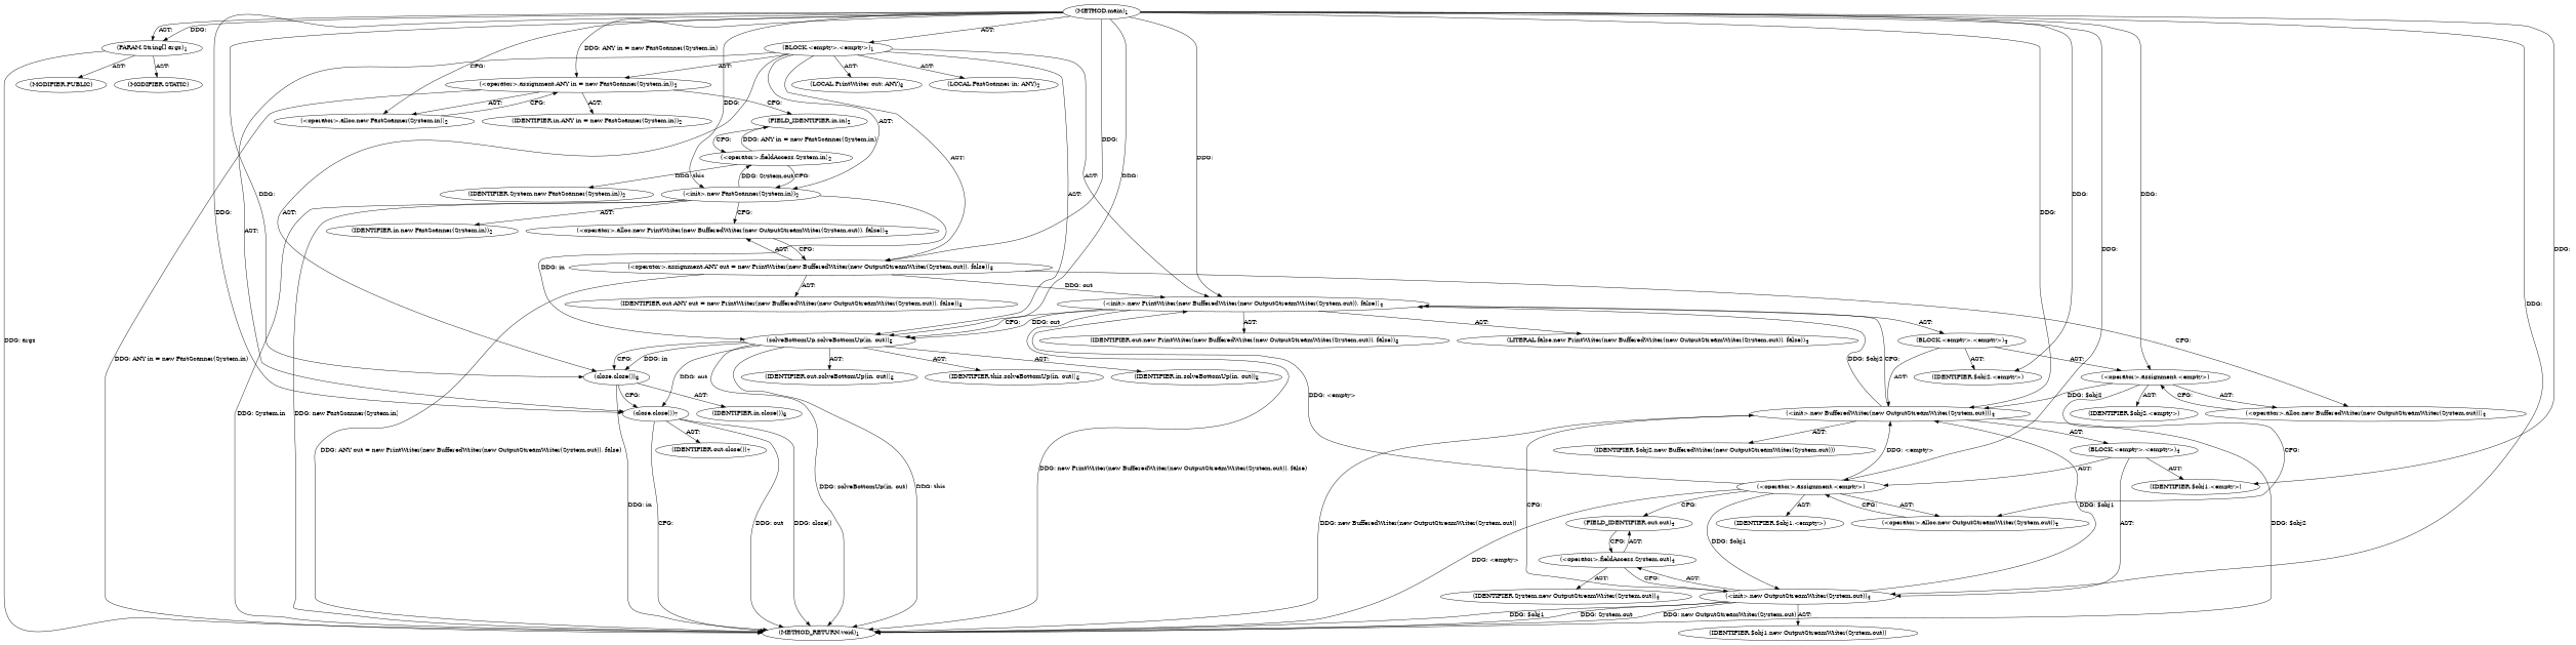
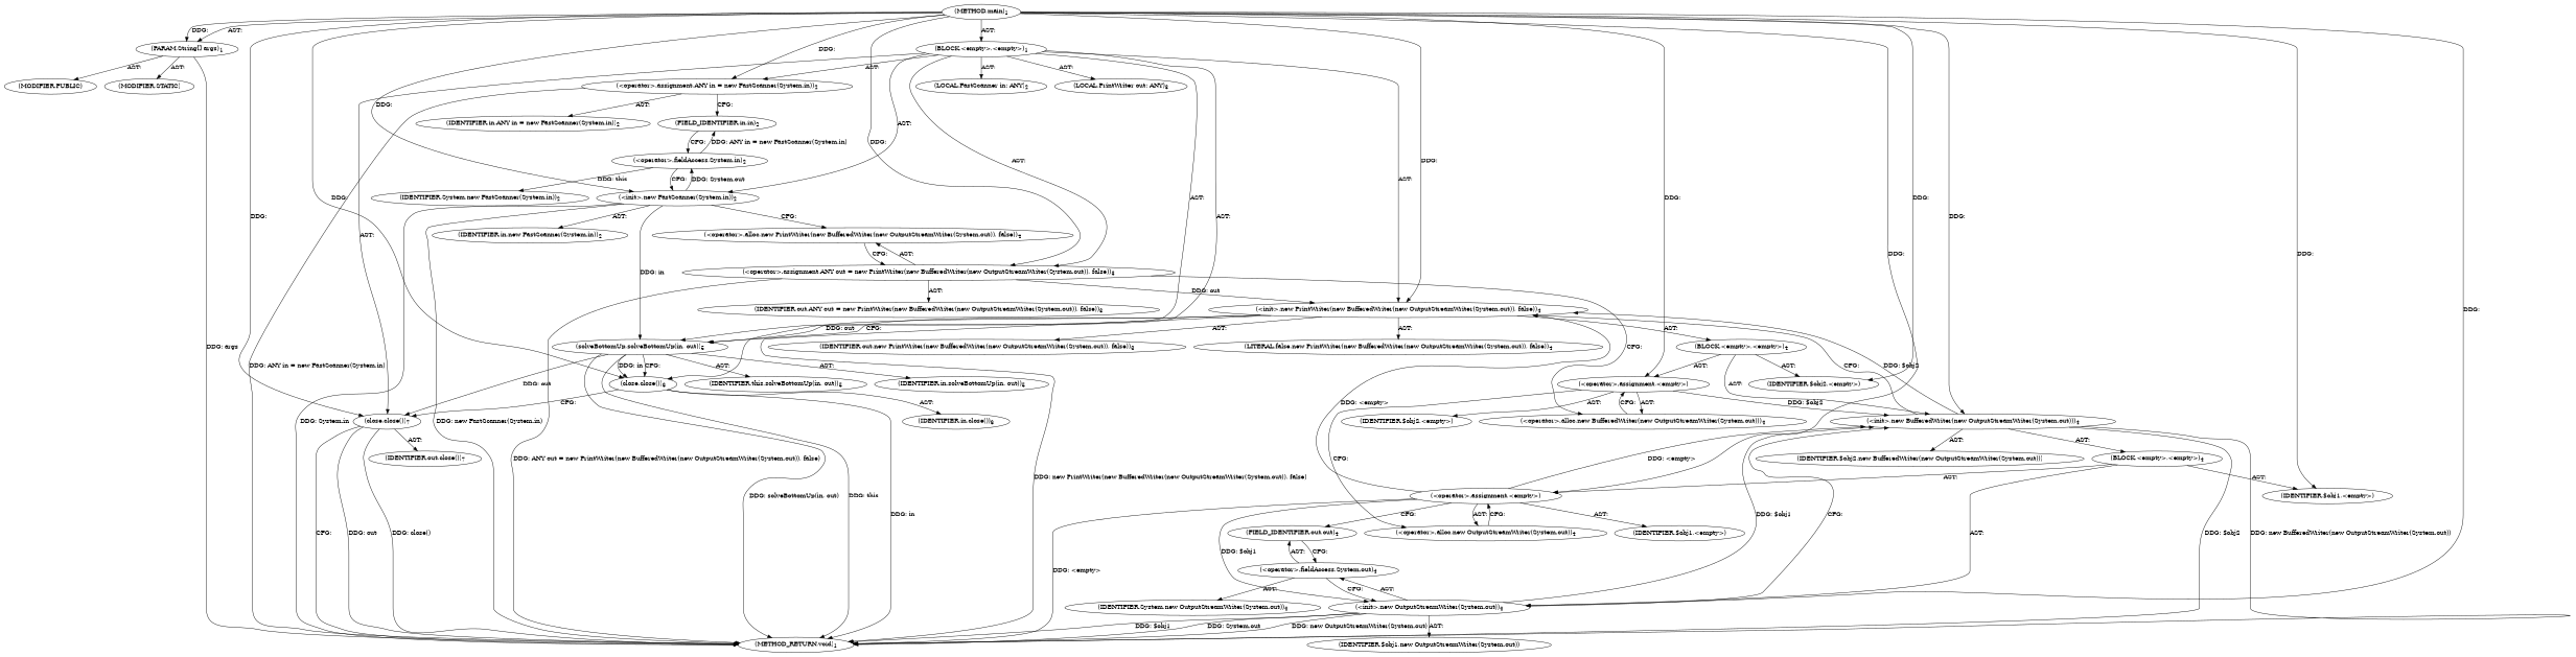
  digraph {
    fontname="DejaVu Serif"
    node [fontname="DejaVu Serif"]
    edge [fontname="DejaVu Serif"]
    n1 [label=<(METHOD,main)<SUB>1</SUB>>]
    n2 [label=<(PARAM,String[] args)<SUB>1</SUB>>]
    n3 [label=<(BLOCK,&lt;empty&gt;,&lt;empty&gt;)<SUB>1</SUB>>]
    n4 [label=<(&lt;operator&gt;.assignment,ANY in = new FastScanner(System.in))<SUB>2</SUB>>]
-   n5 [label=<(&lt;operator&gt;.alloc,new FastScanner(System.in))<SUB>2</SUB>>]
    n6 [label=<(&lt;init&gt;,new FastScanner(System.in))<SUB>2</SUB>>]
    n7 [label=<(&lt;operator&gt;.assignment,ANY out = new PrintWriter(new BufferedWriter(new OutputStreamWriter(System.out)), false))<SUB>3</SUB>>]
    n8 [label=<(&lt;init&gt;,new PrintWriter(new BufferedWriter(new OutputStreamWriter(System.out)), false))<SUB>4</SUB>>]
    n9 [label=<(&lt;operator&gt;.assignment,&lt;empty&gt;)>]
    n10 [label=<(&lt;init&gt;,new BufferedWriter(new OutputStreamWriter(System.out)))<SUB>4</SUB>>]
    n11 [label=<(&lt;operator&gt;.assignment,&lt;empty&gt;)>]
    n12 [label=<(&lt;init&gt;,new OutputStreamWriter(System.out))<SUB>4</SUB>>]
    n13 [label=<(IDENTIFIER,$obj1,&lt;empty&gt;)>]
    n14 [label=<(IDENTIFIER,$obj2,&lt;empty&gt;)>]
    n15 [label=<(solveBottomUp,solveBottomUp(in, out))<SUB>5</SUB>>]
    n16 [label=<(close,close())<SUB>6</SUB>>]
    n17 [label=<(close,close())<SUB>7</SUB>>]
    n18 [label=<(MODIFIER,PUBLIC)>]
    n19 [label=<(MODIFIER,STATIC)>]
    n20 [label=<(METHOD_RETURN,void)<SUB>1</SUB>>]
    n21 [label=<(LOCAL,FastScanner in: ANY)<SUB>2</SUB>>]
    n22 [label=<(LOCAL,PrintWriter out: ANY)<SUB>3</SUB>>]
    n23 [label=<(IDENTIFIER,in,ANY in = new FastScanner(System.in))<SUB>2</SUB>>]
    n24 [label=<(FIELD_IDENTIFIER,in,in)<SUB>2</SUB>>]
    n25 [label=<(IDENTIFIER,in,new FastScanner(System.in))<SUB>2</SUB>>]
    n26 [label=<(&lt;operator&gt;.fieldAccess,System.in)<SUB>2</SUB>>]
    n27 [label=<(&lt;operator&gt;.alloc,new PrintWriter(new BufferedWriter(new OutputStreamWriter(System.out)), false))<SUB>4</SUB>>]
    n28 [label=<(IDENTIFIER,out,ANY out = new PrintWriter(new BufferedWriter(new OutputStreamWriter(System.out)), false))<SUB>3</SUB>>]
    n29 [label=<(&lt;operator&gt;.alloc,new BufferedWriter(new OutputStreamWriter(System.out)))<SUB>4</SUB>>]
    n30 [label=<(IDENTIFIER,out,new PrintWriter(new BufferedWriter(new OutputStreamWriter(System.out)), false))<SUB>3</SUB>>]
    n31 [label=<(BLOCK,&lt;empty&gt;,&lt;empty&gt;)<SUB>4</SUB>>]
    n32 [label=<(LITERAL,false,new PrintWriter(new BufferedWriter(new OutputStreamWriter(System.out)), false))<SUB>4</SUB>>]
    n33 [label=<(IDENTIFIER,$obj2,&lt;empty&gt;)>]
    n34 [label=<(&lt;operator&gt;.alloc,new OutputStreamWriter(System.out))<SUB>4</SUB>>]
    n35 [label=<(IDENTIFIER,$obj2,new BufferedWriter(new OutputStreamWriter(System.out)))>]
    n36 [label=<(BLOCK,&lt;empty&gt;,&lt;empty&gt;)<SUB>4</SUB>>]
    n37 [label=<(IDENTIFIER,$obj1,&lt;empty&gt;)>]
    n38 [label=<(FIELD_IDENTIFIER,out,out)<SUB>4</SUB>>]
    n39 [label=<(IDENTIFIER,$obj1,new OutputStreamWriter(System.out))>]
    n40 [label=<(&lt;operator&gt;.fieldAccess,System.out)<SUB>4</SUB>>]
    n41 [label=<(IDENTIFIER,this,solveBottomUp(in, out))<SUB>5</SUB>>]
    n42 [label=<(IDENTIFIER,in,solveBottomUp(in, out))<SUB>5</SUB>>]
-   n43 [label=<(IDENTIFIER,out,solveBottomUp(in, out))<SUB>5</SUB>>]
    n44 [label=<(IDENTIFIER,in,close())<SUB>6</SUB>>]
    n45 [label=<(IDENTIFIER,out,close())<SUB>7</SUB>>]
    n46 [label=<(IDENTIFIER,System,new FastScanner(System.in))<SUB>2</SUB>>]
    n47 [label=<(IDENTIFIER,System,new OutputStreamWriter(System.out))<SUB>4</SUB>>]
    n1 -> n2 [label="AST: "]
    n1 -> n2 [label="DDG: "]
    n1 -> n3 [label="AST: "]
-   n1 -> n4 [label="DDG: ANY in = new FastScanner(System.in)"]
-   n1 -> n5 [label="CFG: "]
+   n1 -> n4 [label="DDG: "]
    n1 -> n6 [label="DDG: "]
    n1 -> n7 [label="DDG: "]
    n1 -> n8 [label="DDG: "]
    n1 -> n9 [label="DDG: "]
    n1 -> n10 [label="DDG: "]
    n1 -> n11 [label="DDG: "]
    n1 -> n12 [label="DDG: "]
    n1 -> n13 [label="DDG: "]
    n1 -> n14 [label="DDG: "]
-   n1 -> n15 [label="DDG: "]
    n1 -> n16 [label="DDG: "]
    n1 -> n17 [label="DDG: "]
    n2 -> n18 [label="AST: "]
    n2 -> n19 [label="AST: "]
    n2 -> n20 [label="DDG: args"]
    n3 -> n4 [label="AST: "]
    n3 -> n6 [label="AST: "]
    n3 -> n7 [label="AST: "]
    n3 -> n8 [label="AST: "]
    n3 -> n15 [label="AST: "]
    n3 -> n16 [label="AST: "]
    n3 -> n17 [label="AST: "]
    n3 -> n21 [label="AST: "]
    n3 -> n22 [label="AST: "]
-   n4 -> n5 [label="AST: "]
    n4 -> n20 [label="DDG: ANY in = new FastScanner(System.in)"]
    n4 -> n23 [label="AST: "]
    n4 -> n24 [label="CFG: "]
-   n5 -> n4 [label="CFG: "]
    n6 -> n15 [label="DDG: in"]
    n6 -> n20 [label="DDG: System.in"]
    n6 -> n20 [label="DDG: new FastScanner(System.in)"]
    n6 -> n25 [label="AST: "]
    n6 -> n26 [label="DDG: System.out"]
    n6 -> n27 [label="CFG: "]
    n7 -> n8 [label="DDG: out"]
    n7 -> n20 [label="DDG: ANY out = new PrintWriter(new BufferedWriter(new OutputStreamWriter(System.out)), false)"]
    n7 -> n27 [label="AST: "]
    n7 -> n28 [label="AST: "]
    n7 -> n29 [label="CFG: "]
    n8 -> n15 [label="CFG: "]
    n8 -> n15 [label="DDG: out"]
    n8 -> n20 [label="DDG: new PrintWriter(new BufferedWriter(new OutputStreamWriter(System.out)), false)"]
    n8 -> n30 [label="AST: "]
    n8 -> n31 [label="AST: "]
    n8 -> n32 [label="AST: "]
    n9 -> n10 [label="DDG: $obj2"]
    n9 -> n29 [label="AST: "]
    n9 -> n33 [label="AST: "]
    n9 -> n34 [label="CFG: "]
    n10 -> n8 [label="CFG: "]
    n10 -> n8 [label="DDG: $obj2"]
    n10 -> n20 [label="DDG: $obj2"]
    n10 -> n20 [label="DDG: new BufferedWriter(new OutputStreamWriter(System.out))"]
    n10 -> n35 [label="AST: "]
    n10 -> n36 [label="AST: "]
    n11 -> n8 [label="DDG: &lt;empty&gt;"]
    n11 -> n10 [label="DDG: &lt;empty&gt;"]
    n11 -> n12 [label="DDG: $obj1"]
    n11 -> n20 [label="DDG: &lt;empty&gt;"]
    n11 -> n34 [label="AST: "]
    n11 -> n37 [label="AST: "]
    n11 -> n38 [label="CFG: "]
    n12 -> n10 [label="CFG: "]
    n12 -> n10 [label="DDG: $obj1"]
    n12 -> n20 [label="DDG: $obj1"]
    n12 -> n20 [label="DDG: System.out"]
    n12 -> n20 [label="DDG: new OutputStreamWriter(System.out)"]
    n12 -> n39 [label="AST: "]
    n12 -> n40 [label="AST: "]
    n15 -> n16 [label="CFG: "]
    n15 -> n16 [label="DDG: in"]
    n15 -> n17 [label="DDG: out"]
    n15 -> n20 [label="DDG: solveBottomUp(in, out)"]
    n15 -> n20 [label="DDG: this"]
    n15 -> n41 [label="AST: "]
    n15 -> n42 [label="AST: "]
-   n15 -> n43 [label="AST: "]
    n16 -> n17 [label="CFG: "]
    n16 -> n20 [label="DDG: in"]
    n16 -> n44 [label="AST: "]
    n17 -> n20 [label="CFG: "]
    n17 -> n20 [label="DDG: out"]
    n17 -> n20 [label="DDG: close()"]
    n17 -> n45 [label="AST: "]
    n24 -> n26 [label="CFG: "]
    n26 -> n6 [label="CFG: "]
    n26 -> n24 [label="DDG: ANY in = new FastScanner(System.in)"]
    n26 -> n46 [label="DDG: this"]
    n27 -> n7 [label="CFG: "]
    n29 -> n9 [label="CFG: "]
    n31 -> n9 [label="AST: "]
    n31 -> n10 [label="AST: "]
    n31 -> n14 [label="AST: "]
    n34 -> n11 [label="CFG: "]
    n36 -> n11 [label="AST: "]
    n36 -> n12 [label="AST: "]
    n36 -> n13 [label="AST: "]
    n38 -> n40 [label="CFG: "]
    n40 -> n12 [label="CFG: "]
    n40 -> n38 [label="AST: "]
    n40 -> n47 [label="AST: "]
  }
